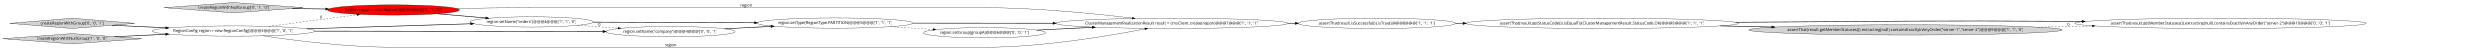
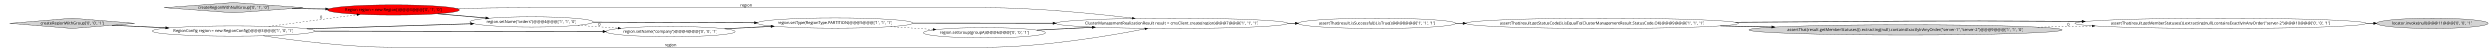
  digraph {
    fontname="Open Sans"
    rankdir=LR
    node [fillcolor=white fontname="Open Sans" shape=ellipse style=filled]
    edge [fontname="Open Sans" style=bold]
+   n1 [fillcolor=lightgray label="locator.invoke(null)@@@11@@@['0', '0', '1']"]
    n2 [label="assertThat(result.getMemberStatuses()).extracting(null).containsExactlyInAnyOrder(\"server-2\")@@@10@@@['0', '0', '1']"]
    n3 [fillcolor=lightgray label="createRegionWithGroup['0', '0', '1']" shape=diamond]
    n4 [label="RegionConfig region = new RegionConfig()@@@3@@@['1', '0', '1']"]
    n5 [fillcolor=red label="Region region = new Region()@@@3@@@['0', '1', '0']"]
    n6 [label="ClusterManagementRealizationResult result = cmsClient.create(region)@@@7@@@['1', '1', '1']"]
    n7 [label="region.setName(\"orders\")@@@4@@@['1', '1', '0']"]
    n8 [label="region.setName(\"company\")@@@4@@@['0', '0', '1']"]
    n9 [label="assertThat(result.getStatusCode()).isEqualTo(ClusterManagementResult.StatusCode.OK)@@@9@@@['1', '1', '1']"]
    n10 [fillcolor=lightgray label="assertThat(result.getMemberStatuses()).extracting(null).containsExactlyInAnyOrder(\"server-1\",\"server-2\")@@@9@@@['1', '1', '0']"]
    n11 [label="assertThat(result.isSuccessful()).isTrue()@@@8@@@['1', '1', '1']"]
    n12 [label="region.setType(RegionType.PARTITION)@@@5@@@['1', '1', '1']"]
    n13 [label="region.setGroup(groupA)@@@6@@@['0', '0', '1']"]
-   n14 [fillcolor=lightgray label="createRegionWithNullGroup['1', '0', '0']" shape=diamond]
    n15 [fillcolor=lightgray label="createRegionWithNullGroup['0', '1', '0']" shape=diamond]
+   n2 -> n1
    n3 -> n4
    n4 -> n5 [label=0 style=dashed]
    n4 -> n6 [label=region style=solid]
    n4 -> n7
    n4 -> n8
    n5 -> n6 [label=region style=solid]
    n5 -> n7
    n6 -> n11
    n7 -> n8 [label=0 style=dashed]
    n7 -> n12
    n8 -> n12
    n9 -> n2
    n9 -> n10
    n10 -> n2 [label=0 style=dashed]
    n11 -> n9
    n12 -> n6
    n12 -> n13 [style=dashed]
    n13 -> n6
-   n14 -> n4
    n15 -> n5
  }
